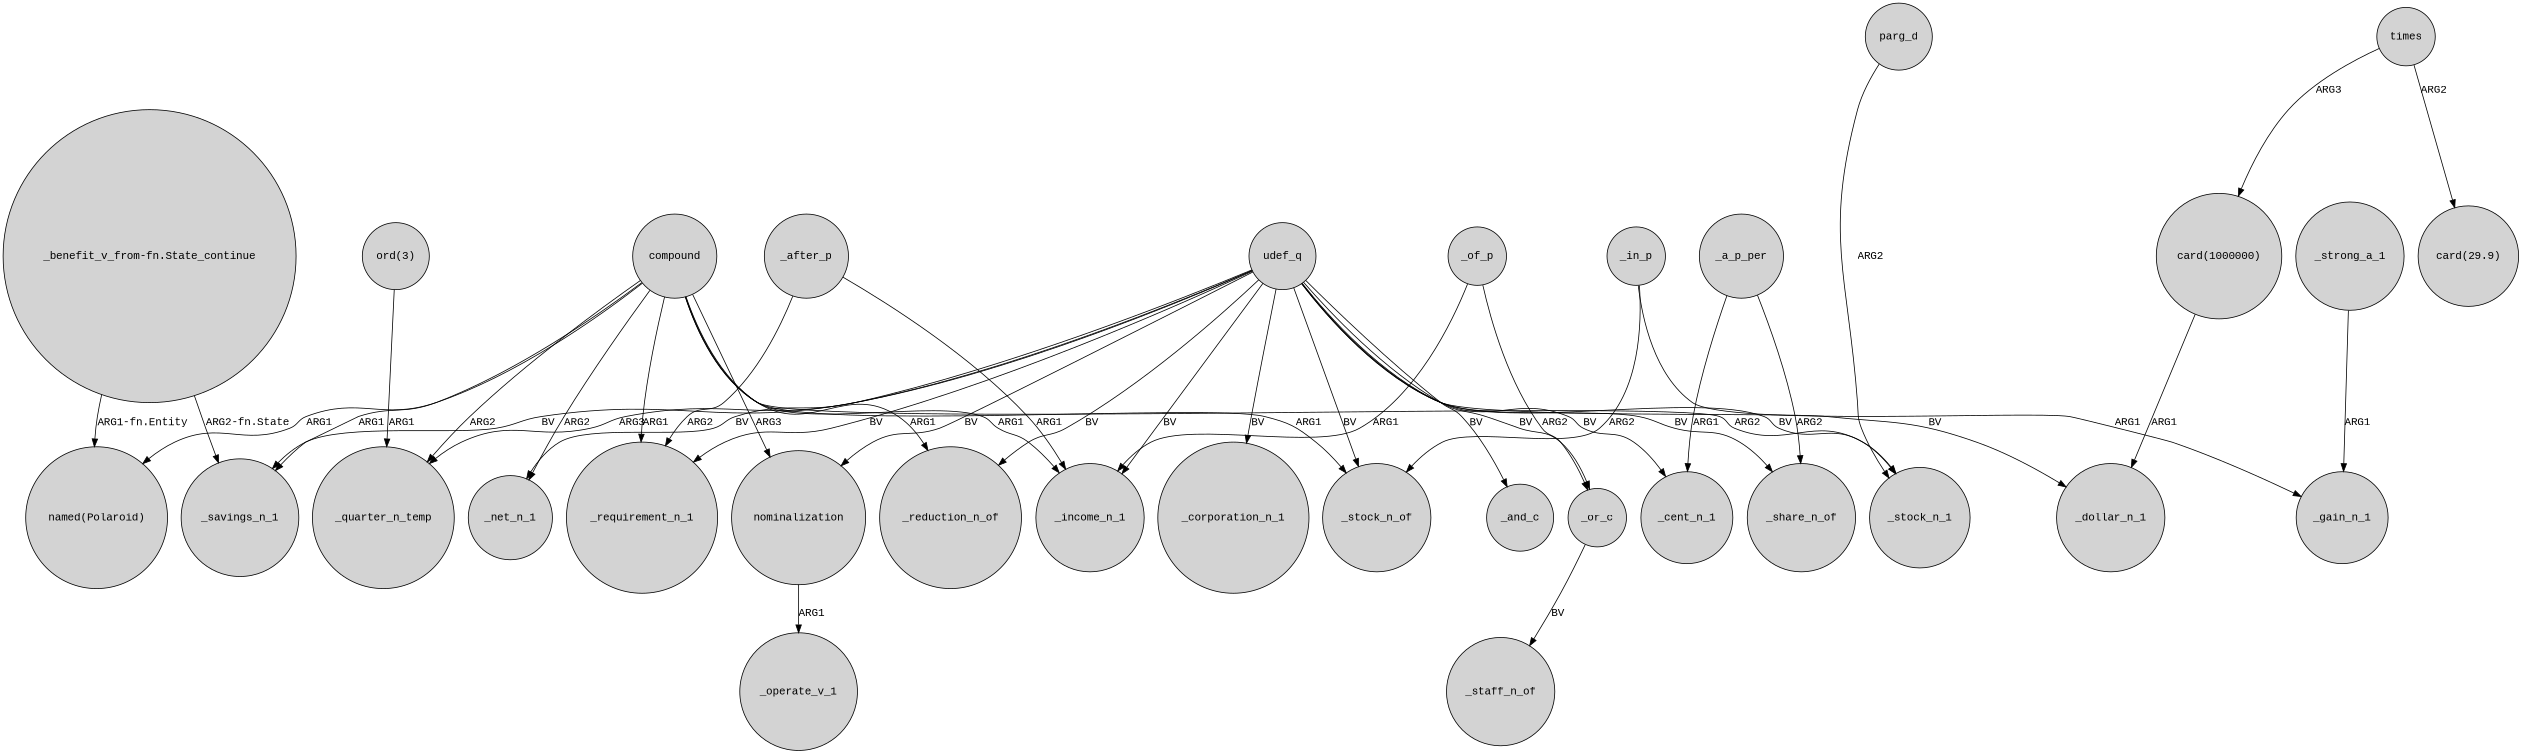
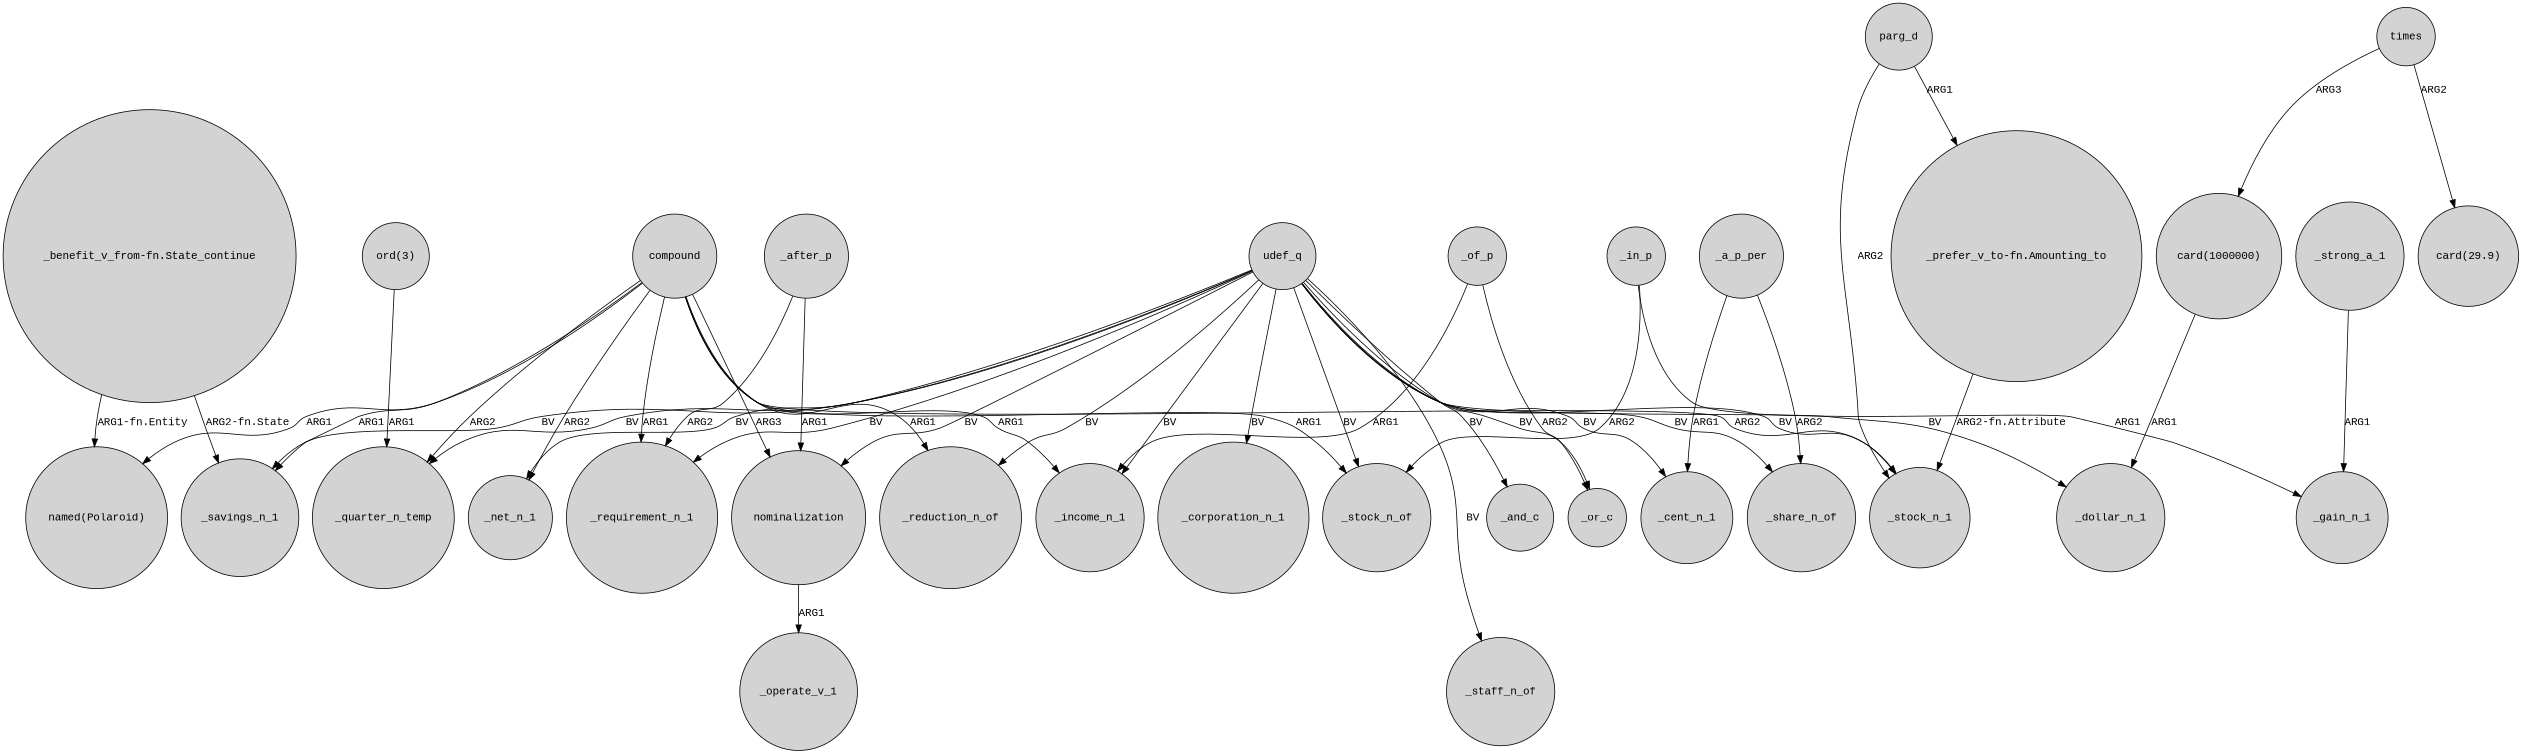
  digraph {
    fontname="Liberation Mono"
    node [fontname="Liberation Mono" shape=circle style=filled]
    edge [fontname="Liberation Mono"]
    udef_q
    _savings_n_1
    _net_n_1
    _quarter_n_temp
    _staff_n_of
    _cent_n_1
    _income_n_1
    nominalization
    _reduction_n_of
    _and_c
    _or_c
    n12 [label=_stock_n_of]
    _stock_n_1
    _requirement_n_1
    _share_n_of
    _dollar_n_1
    _corporation_n_1
    _operate_v_1
    compound
    "named(Polaroid)"
    "ord(3)"
    "_benefit_v_from-fn.State_continue"
    _a_p_per
    times
    "card(1000000)"
    "card(29.9)"
    _of_p
    parg_d
+   "_prefer_v_to-fn.Amounting_to"
    _in_p
    _gain_n_1
    _strong_a_1
    _after_p
    udef_q -> _savings_n_1 [label=BV]
    udef_q -> _net_n_1 [label=BV]
-   udef_q -> _quarter_n_temp [label=ARG3]
-   _or_c -> _staff_n_of [label=BV]
+   udef_q -> _quarter_n_temp [label=BV]
+   udef_q -> _staff_n_of [label=BV]
    udef_q -> _cent_n_1 [label=BV]
    udef_q -> _income_n_1 [label=BV]
    udef_q -> nominalization [label=BV]
    udef_q -> _reduction_n_of [label=BV]
    udef_q -> _and_c [label=BV]
    udef_q -> _or_c [label=BV]
    udef_q -> n12 [label=BV]
    udef_q -> _stock_n_1 [label=BV]
    udef_q -> _requirement_n_1 [label=BV]
    udef_q -> _share_n_of [label=BV]
    udef_q -> _dollar_n_1 [label=BV]
    udef_q -> _corporation_n_1 [label=BV]
    nominalization -> _operate_v_1 [label=ARG1]
    compound -> _savings_n_1 [label=ARG1]
    compound -> _net_n_1 [label=ARG2]
    compound -> _quarter_n_temp [label=ARG2]
    compound -> _income_n_1 [label=ARG1]
    compound -> nominalization [label=ARG3]
    compound -> _reduction_n_of [label=ARG1]
    compound -> n12 [label=ARG1]
    compound -> _stock_n_1 [label=ARG2]
    compound -> _requirement_n_1 [label=ARG1]
    compound -> "named(Polaroid)" [label=ARG1]
    "ord(3)" -> _quarter_n_temp [label=ARG1]
    "_benefit_v_from-fn.State_continue" -> _savings_n_1 [label="ARG2-fn.State"]
    "_benefit_v_from-fn.State_continue" -> "named(Polaroid)" [label="ARG1-fn.Entity"]
    _a_p_per -> _cent_n_1 [label=ARG1]
    _a_p_per -> _share_n_of [label=ARG2]
    times -> "card(1000000)" [label=ARG3]
    times -> "card(29.9)" [label=ARG2]
    "card(1000000)" -> _dollar_n_1 [label=ARG1]
    _of_p -> _income_n_1 [label=ARG1]
    _of_p -> _or_c [label=ARG2]
    parg_d -> _stock_n_1 [label=ARG2]
+   parg_d -> "_prefer_v_to-fn.Amounting_to" [label=ARG1]
+   "_prefer_v_to-fn.Amounting_to" -> _stock_n_1 [label="ARG2-fn.Attribute"]
    _in_p -> n12 [label=ARG2]
    _in_p -> _gain_n_1 [label=ARG1]
    _strong_a_1 -> _gain_n_1 [label=ARG1]
-   _after_p -> _income_n_1 [label=ARG1]
+   _after_p -> nominalization [label=ARG1]
    _after_p -> _requirement_n_1 [label=ARG2]
  }
